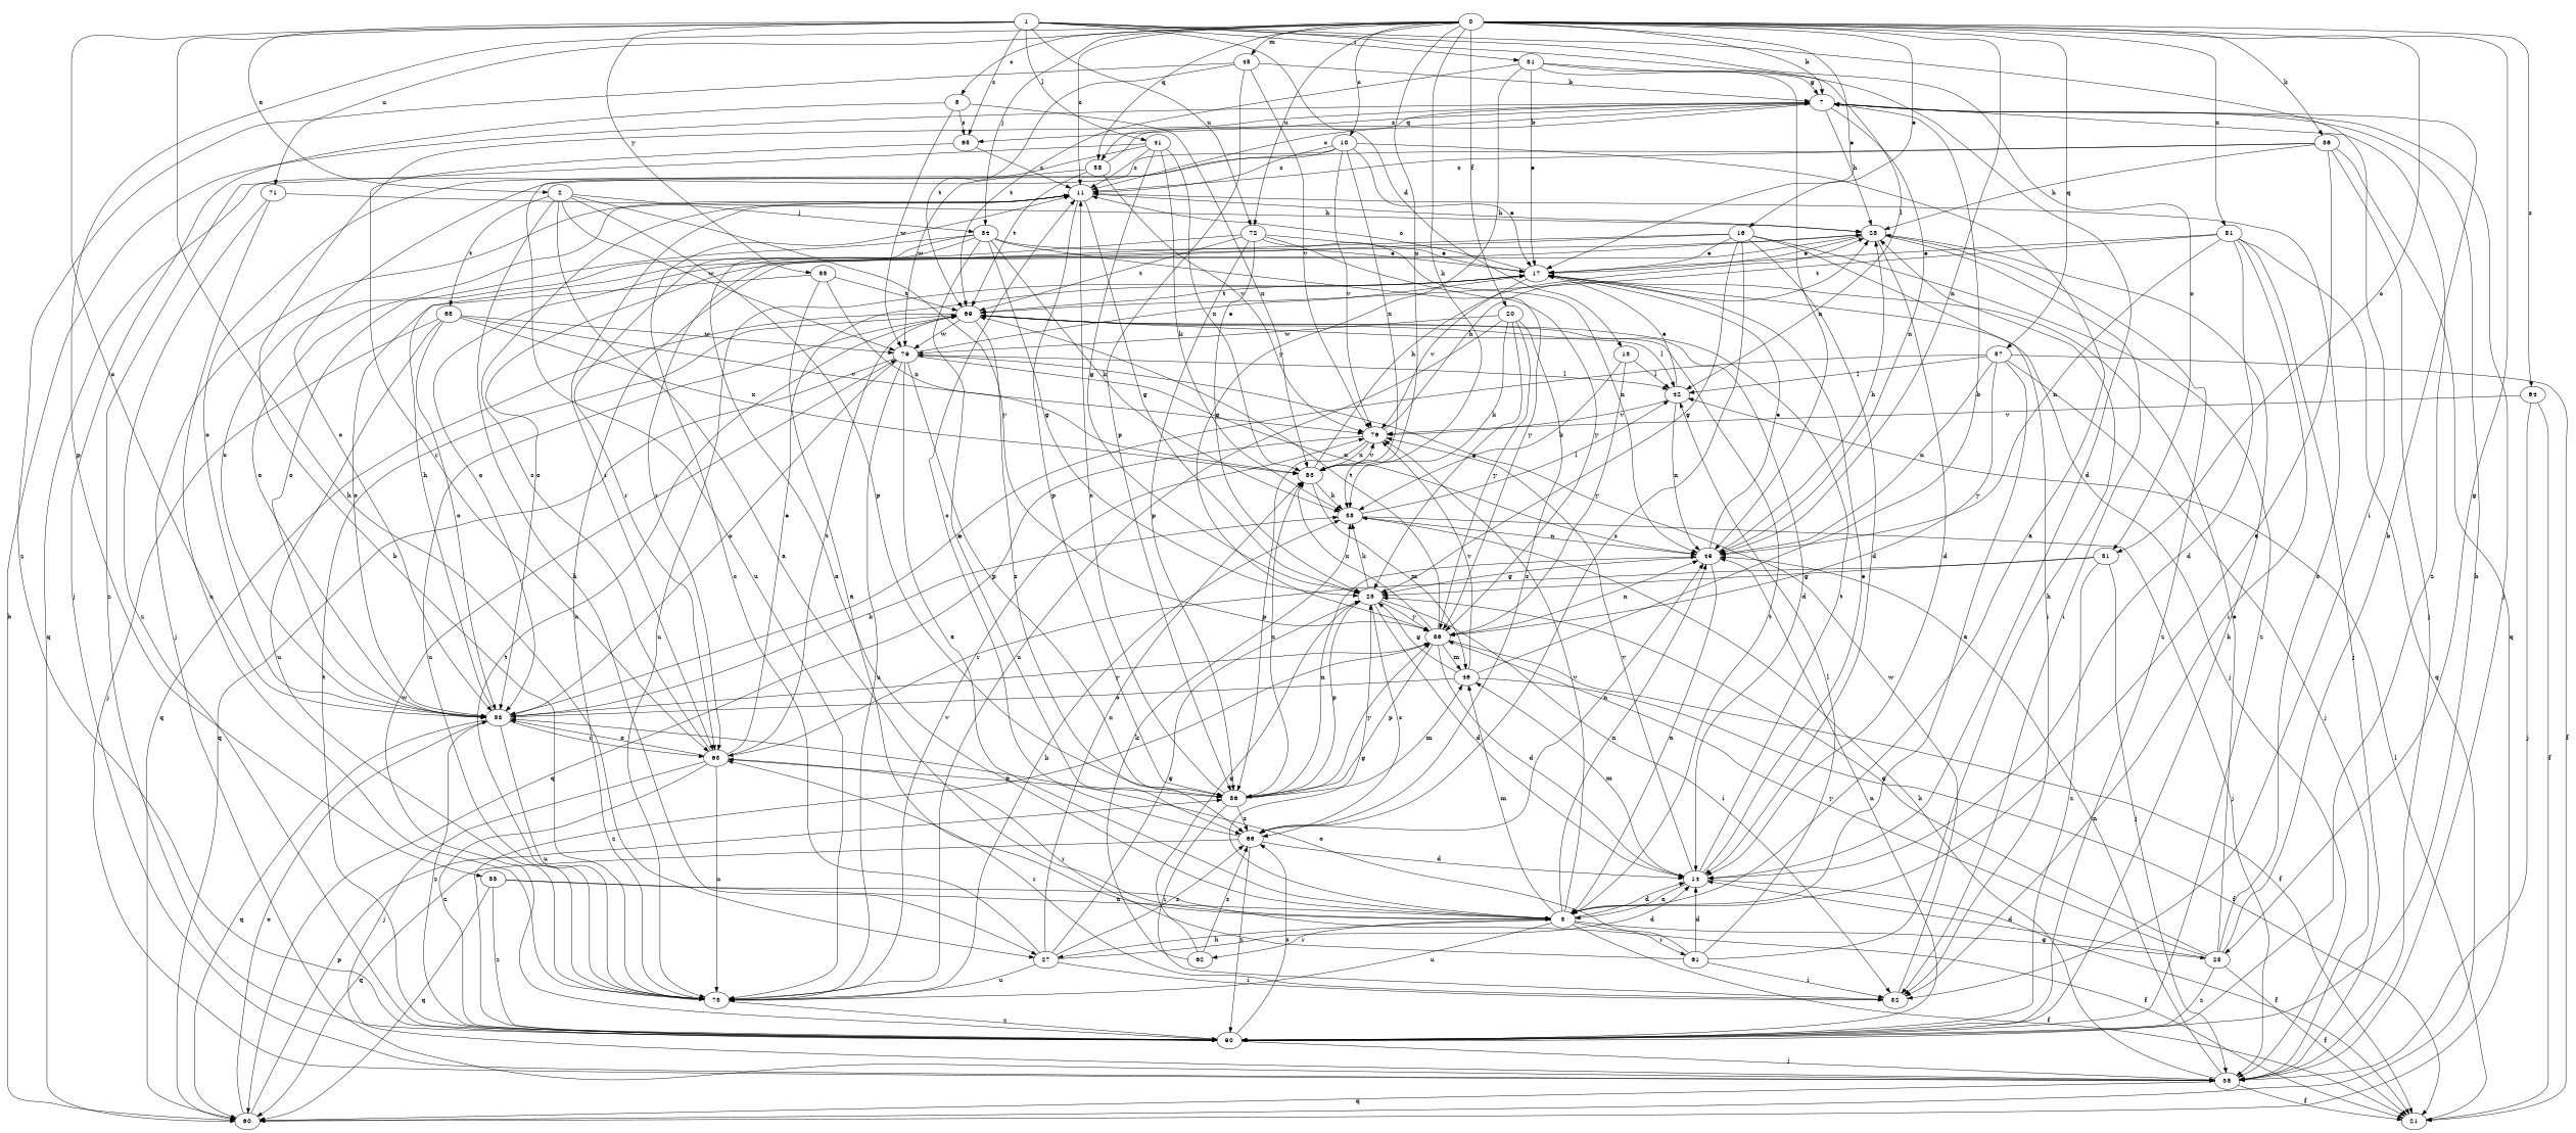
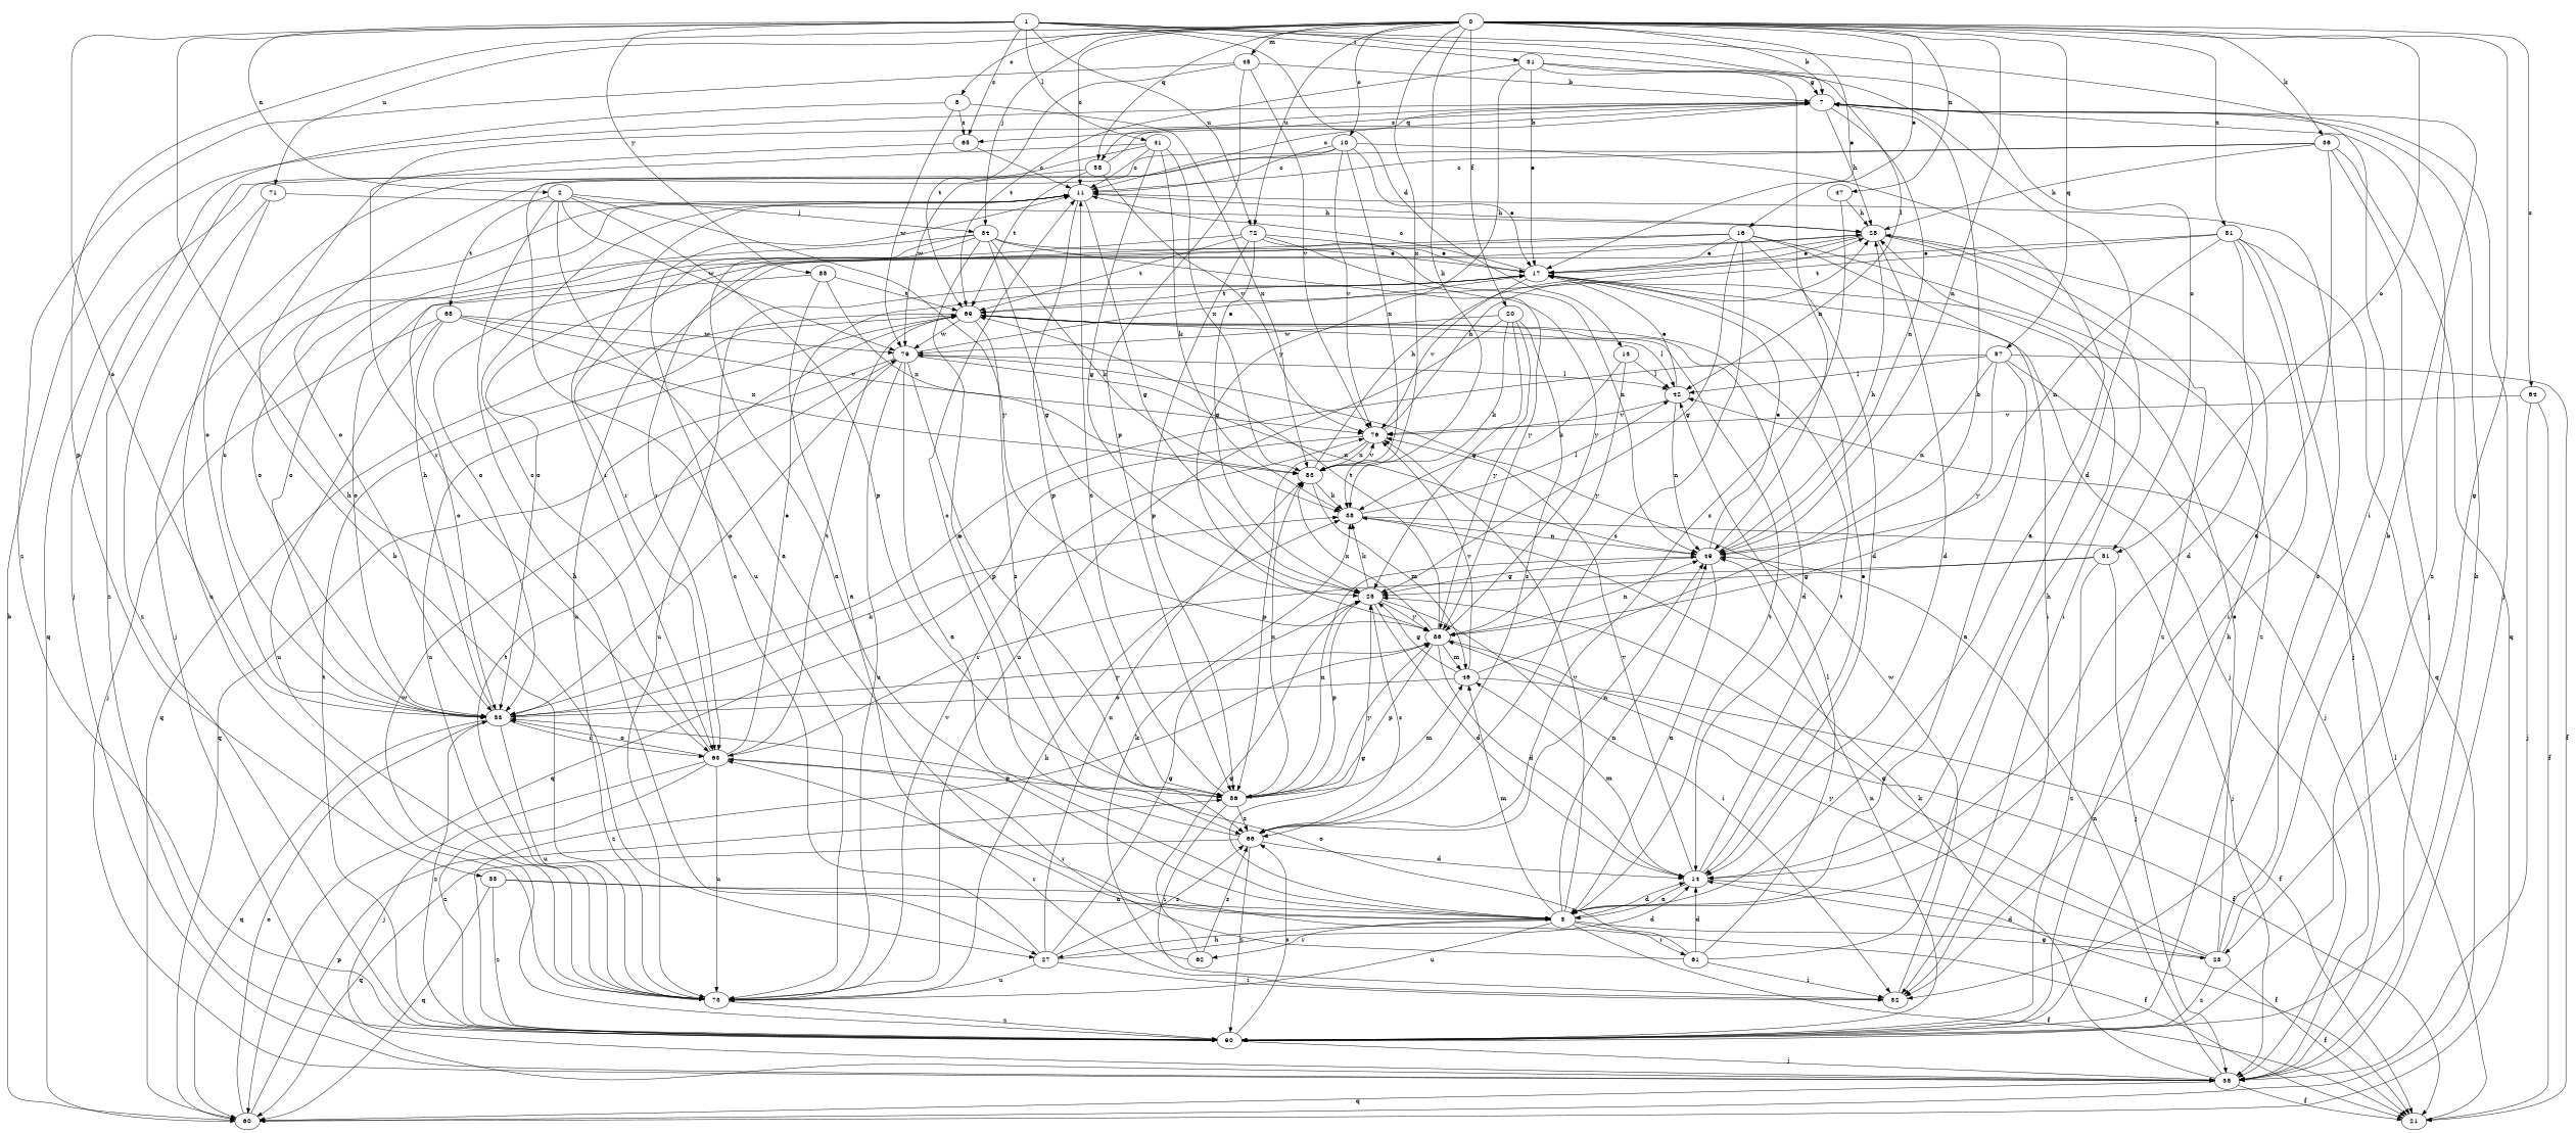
  strict digraph {
    0
    7
    8
    10
    11
    16
    17
    20
    23
    34
    36
    38
    45
+   47
    49
    51
    55
    57
    58
    64
    71
    72
    81
    83
    65
    28
    35
    90
    79
    3
    73
    76
    60
    56
    25
    63
    32
    53
    14
    66
    69
    86
    21
    42
    46
    1
    2
    13
    27
    31
    41
    85
    68
    61
    62
    0 -> 7 [label=b]
    0 -> 8 [label=c]
    0 -> 10 [label=c]
    0 -> 11 [label=c]
    0 -> 16 [label=e]
    0 -> 17 [label=e]
    0 -> 20 [label=f]
    0 -> 23 [label=g]
    0 -> 34 [label=j]
    0 -> 36 [label=k]
    0 -> 38 [label=k]
    0 -> 45 [label=m]
+   0 -> 47 [label=n]
    0 -> 49 [label=n]
    0 -> 51 [label=o]
    0 -> 55 [label=p]
    0 -> 57 [label=q]
    0 -> 58 [label=q]
    0 -> 64 [label=s]
    0 -> 71 [label=u]
    0 -> 72 [label=u]
    0 -> 81 [label=x]
    0 -> 83 [label=x]
    7 -> 11 [label=c]
    7 -> 49 [label=n]
    7 -> 58 [label=q]
    7 -> 65 [label=s]
    7 -> 28 [label=h]
    7 -> 35 [label=j]
    7 -> 90 [label=z]
    8 -> 83 [label=x]
    8 -> 65 [label=s]
    8 -> 35 [label=j]
    8 -> 79 [label=w]
    10 -> 11 [label=c]
    10 -> 17 [label=e]
    10 -> 83 [label=x]
    10 -> 3 [label=a]
    10 -> 73 [label=u]
    10 -> 76 [label=v]
    10 -> 60 [label=q]
    11 -> 28 [label=h]
    11 -> 35 [label=j]
    11 -> 56 [label=p]
    11 -> 25 [label=g]
    11 -> 63 [label=r]
    16 -> 17 [label=e]
    16 -> 90 [label=z]
    16 -> 25 [label=g]
    16 -> 63 [label=r]
    16 -> 32 [label=i]
    16 -> 53 [label=o]
    16 -> 14 [label=d]
    16 -> 66 [label=s]
    17 -> 11 [label=c]
    17 -> 35 [label=j]
    17 -> 73 [label=u]
    17 -> 76 [label=v]
    17 -> 69 [label=t]
    20 -> 38 [label=k]
    20 -> 79 [label=w]
    20 -> 73 [label=u]
    20 -> 25 [label=g]
    20 -> 66 [label=s]
    20 -> 86 [label=y]
    23 -> 7 [label=b]
    23 -> 11 [label=c]
    23 -> 17 [label=e]
    23 -> 90 [label=z]
    23 -> 25 [label=g]
    23 -> 14 [label=d]
    23 -> 86 [label=y]
    23 -> 21 [label=f]
    34 -> 17 [label=e]
    34 -> 38 [label=k]
    34 -> 3 [label=a]
    34 -> 25 [label=g]
    34 -> 63 [label=r]
    34 -> 53 [label=o]
    34 -> 66 [label=s]
    34 -> 86 [label=y]
    36 -> 11 [label=c]
    36 -> 28 [label=h]
    36 -> 35 [label=j]
    36 -> 3 [label=a]
    36 -> 60 [label=q]
    36 -> 53 [label=o]
    38 -> 49 [label=n]
    38 -> 35 [label=j]
    38 -> 42 [label=l]
    45 -> 7 [label=b]
    45 -> 90 [label=z]
    45 -> 76 [label=v]
    45 -> 56 [label=p]
    45 -> 69 [label=t]
+   47 -> 28 [label=h]
+   47 -> 66 [label=s]
    49 -> 17 [label=e]
    49 -> 28 [label=h]
    49 -> 3 [label=a]
    49 -> 25 [label=g]
    51 -> 35 [label=j]
    51 -> 90 [label=z]
    51 -> 25 [label=g]
    51 -> 63 [label=r]
    55 -> 90 [label=z]
    55 -> 3 [label=a]
    55 -> 60 [label=q]
    55 -> 21 [label=f]
    57 -> 49 [label=n]
    57 -> 35 [label=j]
    57 -> 3 [label=a]
    57 -> 53 [label=o]
    57 -> 86 [label=y]
    57 -> 21 [label=f]
    57 -> 42 [label=l]
    58 -> 7 [label=b]
    58 -> 79 [label=w]
    58 -> 76 [label=v]
    58 -> 69 [label=t]
    64 -> 35 [label=j]
    64 -> 76 [label=v]
    64 -> 21 [label=f]
    71 -> 28 [label=h]
    71 -> 90 [label=z]
    71 -> 73 [label=u]
    72 -> 17 [label=e]
    72 -> 49 [label=n]
    72 -> 56 [label=p]
    72 -> 25 [label=g]
    72 -> 53 [label=o]
    72 -> 69 [label=t]
    72 -> 86 [label=y]
    81 -> 17 [label=e]
    81 -> 49 [label=n]
    81 -> 35 [label=j]
    81 -> 60 [label=q]
    81 -> 32 [label=i]
    81 -> 14 [label=d]
    81 -> 69 [label=t]
    83 -> 38 [label=k]
    83 -> 28 [label=h]
    83 -> 76 [label=v]
    83 -> 46 [label=m]
    65 -> 11 [label=c]
    65 -> 63 [label=r]
    28 -> 17 [label=e]
    28 -> 90 [label=z]
    28 -> 73 [label=u]
    28 -> 32 [label=i]
    28 -> 53 [label=o]
    28 -> 14 [label=d]
    35 -> 38 [label=k]
    35 -> 49 [label=n]
    35 -> 60 [label=q]
    35 -> 21 [label=f]
    90 -> 7 [label=b]
    90 -> 49 [label=n]
    90 -> 28 [label=h]
    90 -> 35 [label=j]
    90 -> 79 [label=w]
    90 -> 66 [label=s]
    90 -> 69 [label=t]
    79 -> 17 [label=e]
    79 -> 49 [label=n]
    79 -> 3 [label=a]
    79 -> 73 [label=u]
    79 -> 60 [label=q]
    79 -> 56 [label=p]
    79 -> 53 [label=o]
    79 -> 42 [label=l]
    3 -> 23 [label=g]
    3 -> 49 [label=n]
    3 -> 73 [label=u]
    3 -> 76 [label=v]
    3 -> 25 [label=g]
    3 -> 14 [label=d]
    3 -> 69 [label=t]
    3 -> 21 [label=f]
    3 -> 46 [label=m]
    3 -> 27 [label=h]
    3 -> 61 [label=r]
    3 -> 62 [label=r]
    73 -> 7 [label=b]
    73 -> 38 [label=k]
    73 -> 90 [label=z]
    73 -> 76 [label=v]
    73 -> 69 [label=t]
    76 -> 83 [label=x]
    76 -> 28 [label=h]
    76 -> 60 [label=q]
    76 -> 56 [label=p]
    60 -> 7 [label=b]
    60 -> 56 [label=p]
    60 -> 53 [label=o]
    56 -> 11 [label=c]
    56 -> 49 [label=n]
    56 -> 83 [label=x]
    56 -> 32 [label=i]
    56 -> 66 [label=s]
    56 -> 86 [label=y]
    56 -> 46 [label=m]
    25 -> 38 [label=k]
    25 -> 56 [label=p]
    25 -> 32 [label=i]
    25 -> 14 [label=d]
    25 -> 66 [label=s]
    25 -> 86 [label=y]
    63 -> 11 [label=c]
    63 -> 17 [label=e]
    63 -> 35 [label=j]
    63 -> 90 [label=z]
    63 -> 73 [label=u]
    63 -> 56 [label=p]
    63 -> 53 [label=o]
    63 -> 69 [label=t]
    32 -> 79 [label=w]
    32 -> 63 [label=r]
    53 -> 11 [label=c]
    53 -> 38 [label=k]
    53 -> 28 [label=h]
    53 -> 90 [label=z]
    53 -> 73 [label=u]
    53 -> 60 [label=q]
    53 -> 63 [label=r]
    53 -> 86 [label=y]
    14 -> 17 [label=e]
    14 -> 3 [label=a]
    14 -> 76 [label=v]
    14 -> 69 [label=t]
    14 -> 21 [label=f]
    14 -> 46 [label=m]
    66 -> 11 [label=c]
    66 -> 49 [label=n]
    66 -> 90 [label=z]
    66 -> 60 [label=q]
    66 -> 14 [label=d]
    69 -> 79 [label=w]
    69 -> 73 [label=u]
    69 -> 60 [label=q]
    69 -> 14 [label=d]
    69 -> 66 [label=s]
    69 -> 42 [label=l]
    86 -> 49 [label=n]
    86 -> 83 [label=x]
    86 -> 90 [label=z]
    86 -> 56 [label=p]
    86 -> 14 [label=d]
    86 -> 69 [label=t]
    86 -> 21 [label=f]
    86 -> 46 [label=m]
    21 -> 42 [label=l]
    42 -> 17 [label=e]
    42 -> 49 [label=n]
    42 -> 76 [label=v]
    46 -> 7 [label=b]
    46 -> 76 [label=v]
    46 -> 25 [label=g]
    46 -> 53 [label=o]
    46 -> 21 [label=f]
    1 -> 51 [label=o]
    1 -> 72 [label=u]
    1 -> 65 [label=s]
    1 -> 32 [label=i]
    1 -> 53 [label=o]
    1 -> 42 [label=l]
    1 -> 2 [label=a]
    1 -> 13 [label=d]
    1 -> 27 [label=h]
    1 -> 31 [label=i]
    1 -> 41 [label=l]
    1 -> 85 [label=y]
    2 -> 34 [label=j]
    2 -> 79 [label=w]
    2 -> 3 [label=a]
    2 -> 56 [label=p]
    2 -> 86 [label=y]
    2 -> 27 [label=h]
    2 -> 68 [label=t]
    13 -> 38 [label=k]
    13 -> 86 [label=y]
    13 -> 42 [label=l]
    27 -> 11 [label=c]
    27 -> 83 [label=x]
    27 -> 73 [label=u]
    27 -> 25 [label=g]
    27 -> 32 [label=i]
    27 -> 14 [label=d]
    27 -> 66 [label=s]
    31 -> 7 [label=g]
    31 -> 17 [label=e]
    31 -> 49 [label=n]
    31 -> 14 [label=d]
    31 -> 69 [label=t]
    31 -> 86 [label=y]
    41 -> 11 [label=c]
    41 -> 38 [label=k]
    41 -> 83 [label=x]
    41 -> 90 [label=z]
    41 -> 25 [label=g]
    41 -> 53 [label=o]
    85 -> 83 [label=x]
    85 -> 3 [label=a]
    85 -> 53 [label=o]
    85 -> 69 [label=t]
    68 -> 83 [label=x]
    68 -> 35 [label=j]
    68 -> 79 [label=w]
    68 -> 73 [label=u]
    68 -> 76 [label=v]
    68 -> 53 [label=o]
    61 -> 28 [label=h]
    61 -> 63 [label=r]
    61 -> 32 [label=i]
    61 -> 53 [label=o]
    61 -> 14 [label=d]
    61 -> 42 [label=l]
    62 -> 38 [label=k]
    62 -> 25 [label=g]
    62 -> 66 [label=s]
  }
